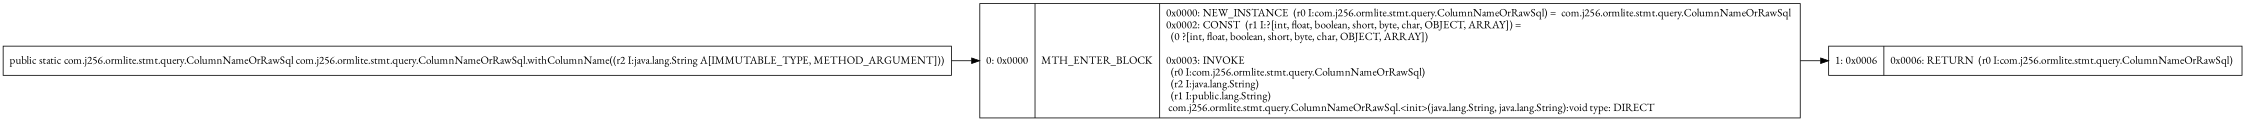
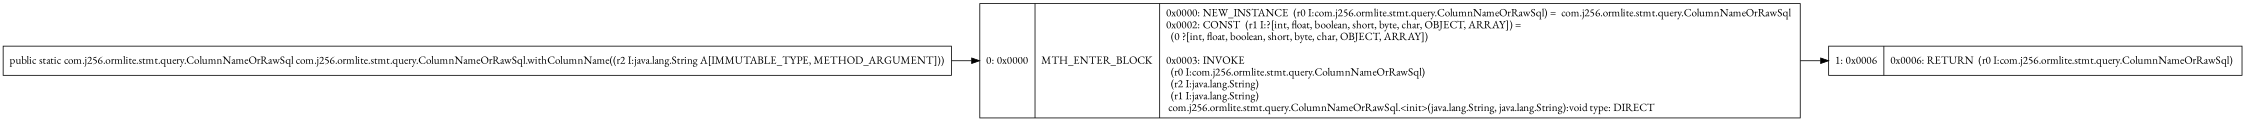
  digraph {
    rankdir=LR
    fontname="EB Garamond"
    node [shape=record fontname="EB Garamond"]
    edge [fontname="EB Garamond"]
-   n1 [label="{0\:\ 0x0000|MTH_ENTER_BLOCK\l|0x0000: NEW_INSTANCE  (r0 I:com.j256.ormlite.stmt.query.ColumnNameOrRawSql) =  com.j256.ormlite.stmt.query.ColumnNameOrRawSql \l0x0002: CONST  (r1 I:?[int, float, boolean, short, byte, char, OBJECT, ARRAY]) = \l  (0 ?[int, float, boolean, short, byte, char, OBJECT, ARRAY])\l \l0x0003: INVOKE  \l  (r0 I:com.j256.ormlite.stmt.query.ColumnNameOrRawSql)\l  (r2 I:java.lang.String)\l  (r1 I:public.lang.String)\l com.j256.ormlite.stmt.query.ColumnNameOrRawSql.\<init\>(java.lang.String, java.lang.String):void type: DIRECT \l}"]
+   n1 [label="{0\:\ 0x0000|MTH_ENTER_BLOCK\l|0x0000: NEW_INSTANCE  (r0 I:com.j256.ormlite.stmt.query.ColumnNameOrRawSql) =  com.j256.ormlite.stmt.query.ColumnNameOrRawSql \l0x0002: CONST  (r1 I:?[int, float, boolean, short, byte, char, OBJECT, ARRAY]) = \l  (0 ?[int, float, boolean, short, byte, char, OBJECT, ARRAY])\l \l0x0003: INVOKE  \l  (r0 I:com.j256.ormlite.stmt.query.ColumnNameOrRawSql)\l  (r2 I:java.lang.String)\l  (r1 I:java.lang.String)\l com.j256.ormlite.stmt.query.ColumnNameOrRawSql.\<init\>(java.lang.String, java.lang.String):void type: DIRECT \l}"]
    n2 [label="{1\:\ 0x0006|0x0006: RETURN  (r0 I:com.j256.ormlite.stmt.query.ColumnNameOrRawSql) \l}"]
    n3 [label="{public static com.j256.ormlite.stmt.query.ColumnNameOrRawSql com.j256.ormlite.stmt.query.ColumnNameOrRawSql.withColumnName((r2 I:java.lang.String A[IMMUTABLE_TYPE, METHOD_ARGUMENT])) }"]
    n1 -> n2
    n3 -> n1
  }
